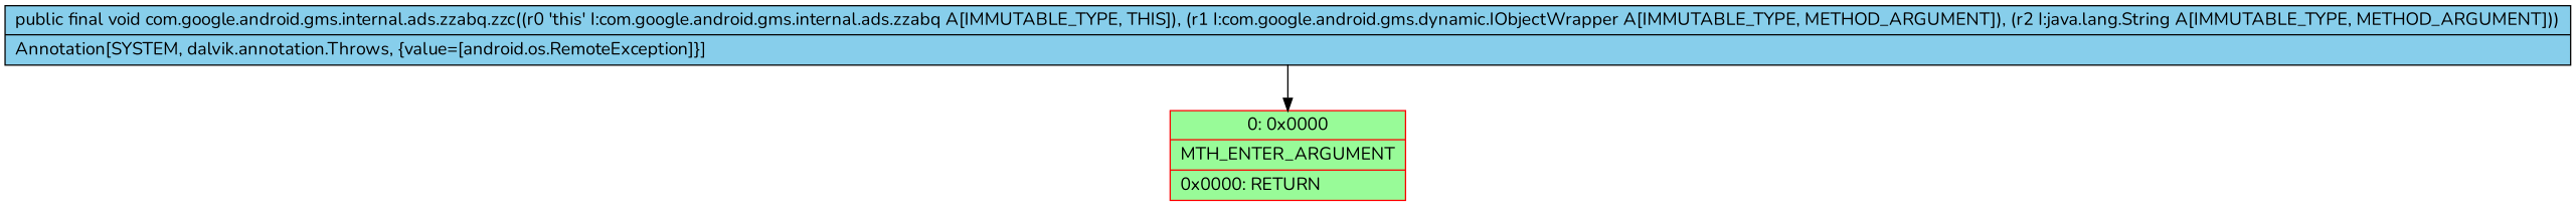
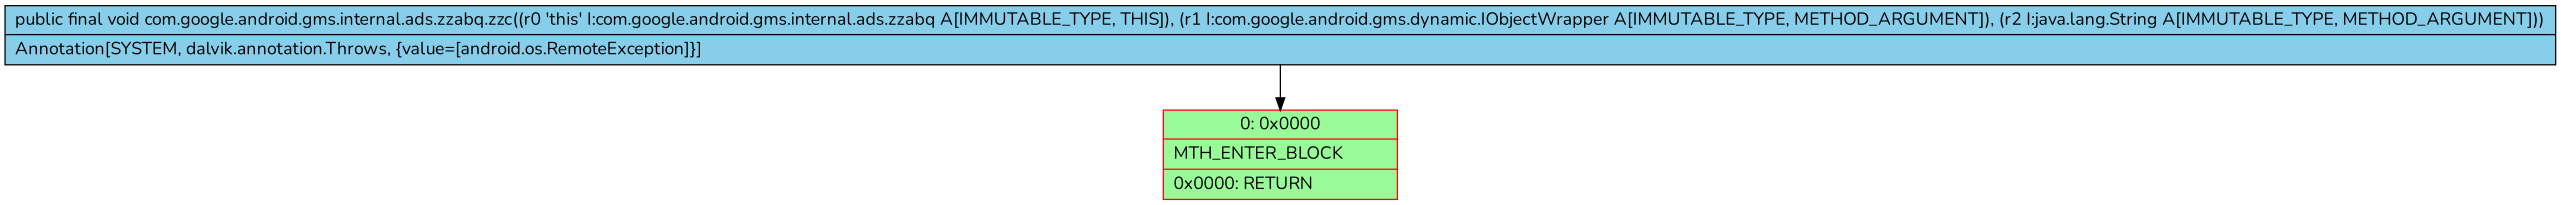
  digraph {
    fontname=Nunito
    node [shape=record style=filled fontname=Nunito]
-   n1 [label="{0\:\ 0x0000|MTH_ENTER_ARGUMENT\l|0x0000: RETURN   \l}" fillcolor=palegreen color=red]
+   n1 [label="{0\:\ 0x0000|MTH_ENTER_BLOCK\l|0x0000: RETURN   \l}" fillcolor=palegreen color=red]
    n2 [label="{public final void com.google.android.gms.internal.ads.zzabq.zzc((r0 'this' I:com.google.android.gms.internal.ads.zzabq A[IMMUTABLE_TYPE, THIS]), (r1 I:com.google.android.gms.dynamic.IObjectWrapper A[IMMUTABLE_TYPE, METHOD_ARGUMENT]), (r2 I:java.lang.String A[IMMUTABLE_TYPE, METHOD_ARGUMENT]))  | Annotation[SYSTEM, dalvik.annotation.Throws, \{value=[android.os.RemoteException]\}]\l}" fillcolor=skyblue color=black]
    n2 -> n1 [fontname=Nunito]
  }
